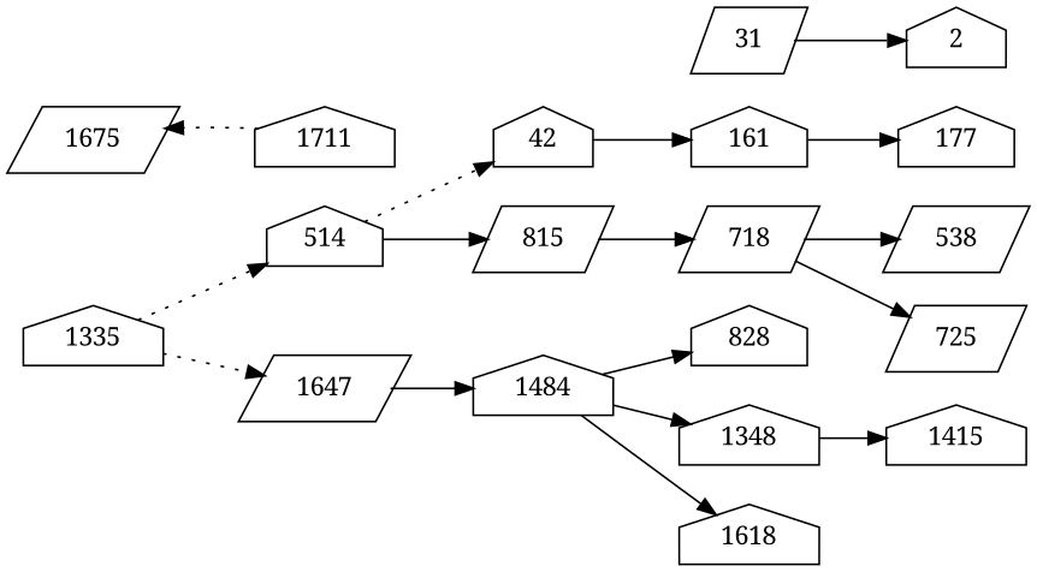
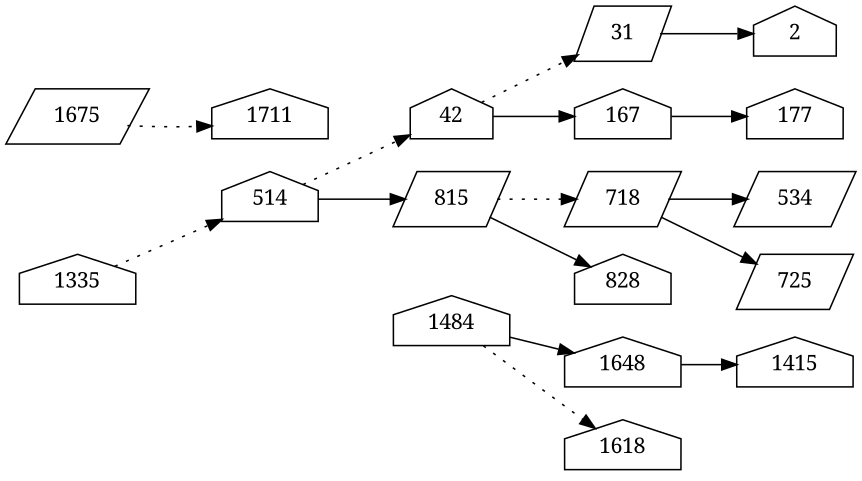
  digraph {
    fontname="Noto Serif"
    rankdir=LR
    node [fontname="Noto Serif" shape=house]
    edge [fontname="Noto Serif" style=solid]
    1335
    514
-   1647 [shape=parallelogram]
    42
    815 [shape=parallelogram]
    1484
    31 [shape=parallelogram]
-   161
+   161 [label=167]
    718 [shape=parallelogram]
    828
-   1348
+   1348 [label=1648]
    1618
    1675 [shape=parallelogram]
    1711
    2
    177
-   538 [shape=parallelogram]
+   538 [shape=parallelogram label=534]
    725 [shape=parallelogram]
    1415
    1335 -> 514 [style=dotted]
-   1335 -> 1647 [style=dotted]
    514 -> 42 [style=dotted]
    514 -> 815
-   1647 -> 1484
+   42 -> 31 [style=dotted]
    42 -> 161
-   815 -> 718
-   1484 -> 828
+   815 -> 718 [style=dotted]
+   815 -> 828
    1484 -> 1348
-   1484 -> 1618
+   1484 -> 1618 [style=dotted]
    31 -> 2
    161 -> 177
    718 -> 538
    718 -> 725
    1348 -> 1415
-   1711 -> 1675 [style=dotted]
+   1675 -> 1711 [style=dotted]
  }
